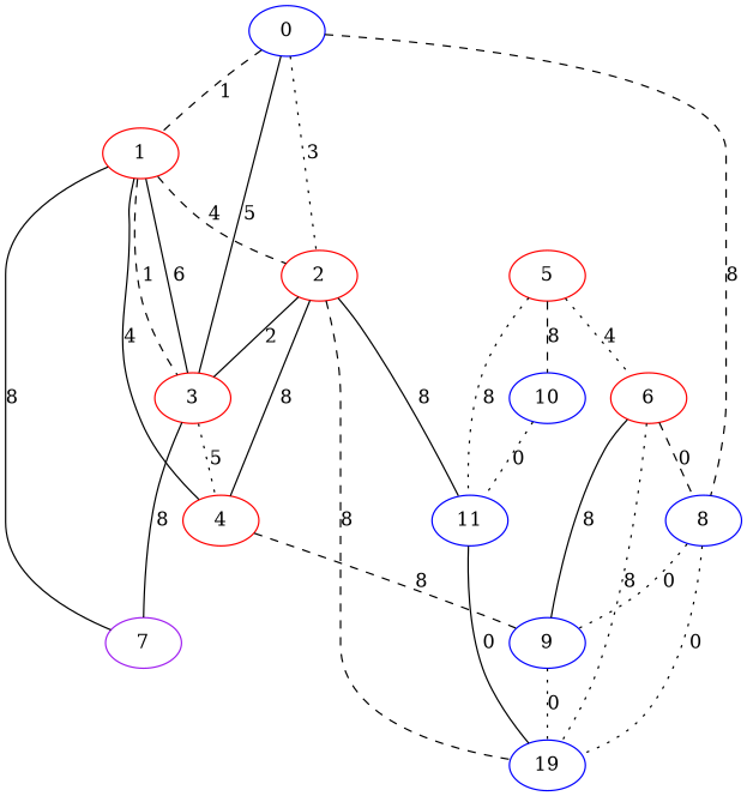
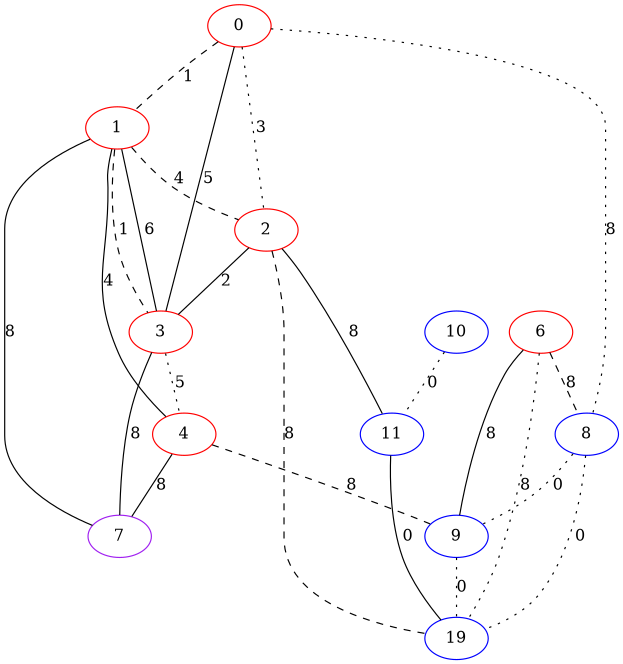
  graph {
    node [color=red weight=1]
    edge [style=dotted]
-   0 [color=blue]
+   0
    1
    2
    3
    8 [color=blue weight=3]
    4
    7 [color=purple weight=4]
    11 [color=blue weight=3]
    n9 [color=blue label=19 weight=3]
    9 [color=blue weight=3]
-   5
    6
    10 [color=blue weight=3]
    0 -- 1 [label=1 style=dashed]
    0 -- 2 [label=3]
    0 -- 3 [label=5 style=solid]
-   0 -- 8 [label=8 style=dashed]
+   0 -- 8 [label=8]
    1 -- 2 [label=4 style=dashed]
    1 -- 3 [label=6 style=solid]
    1 -- 3 [label=1 style=dashed]
    1 -- 4 [label=4 style=solid]
    1 -- 7 [label=8 style=solid]
    2 -- 3 [label=2 style=solid]
    2 -- 11 [label=8 style=solid]
    2 -- n9 [label=8 style=dashed]
    3 -- 4 [label=5]
    3 -- 7 [label=8 style=solid]
    8 -- n9 [label=0]
    8 -- 9 [label=0]
-   4 -- 2 [label=8 style=solid]
+   4 -- 7 [label=8 style=solid]
    4 -- 9 [label=8 style=dashed]
    11 -- n9 [label=0 style=solid]
    9 -- n9 [label=0]
-   5 -- 11 [label=8]
-   5 -- 6 [label=4]
-   5 -- 10 [label=8 style=dashed]
-   6 -- 8 [label=0 style=dashed]
+   6 -- 8 [label=8 style=dashed]
    6 -- n9 [label=8]
    6 -- 9 [label=8 style=solid]
    10 -- 11 [label=0]
  }
